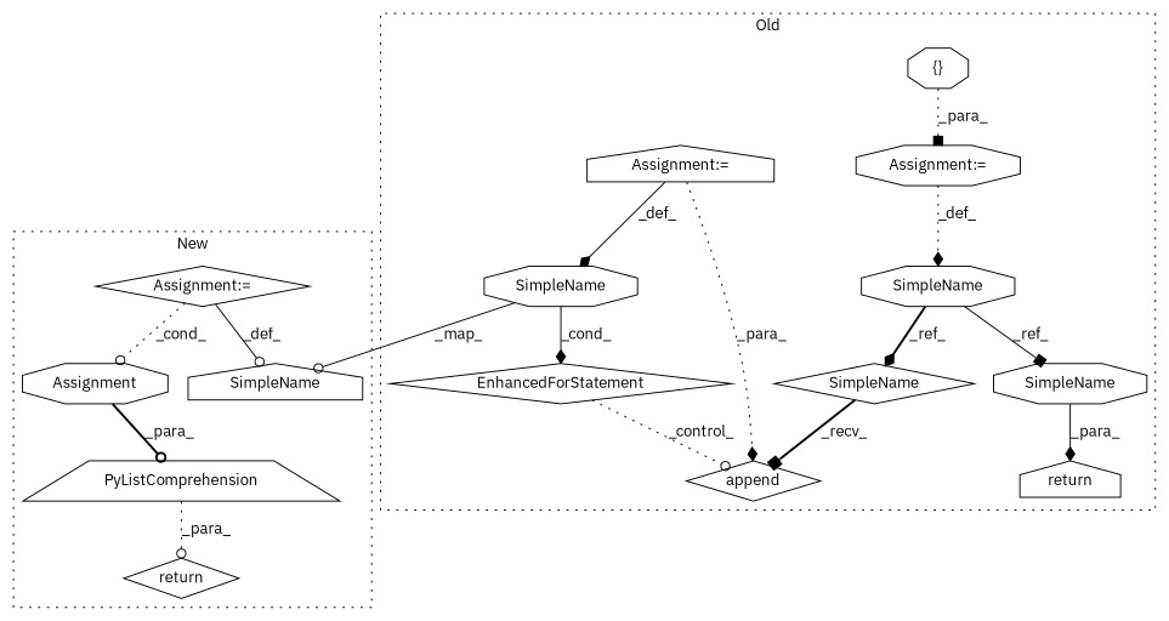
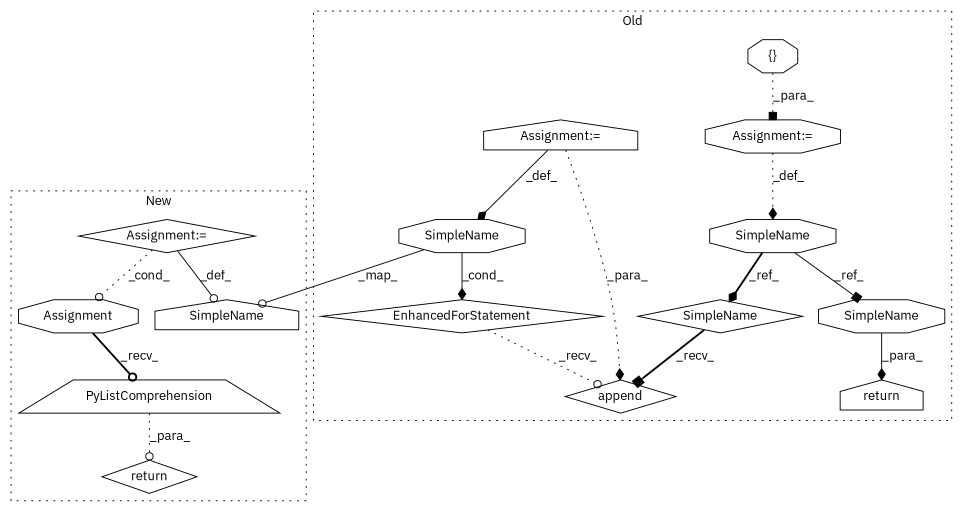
  digraph {
    fontname="IBM Plex Sans"
    node [a=42 fontname="IBM Plex Sans" l=7 s="7348,7438" shape=octagon]
    edge [arrowhead=diamond fontname="IBM Plex Sans" style=dotted]
    n1 [a=32 l="7,1" label=append s="7683,7699" shape=diamond]
    n2 [a=7 l=1 label="Assignment:=" s=7330]
    n3 [a=4 l=2 label="{}" s=7340]
    n4 [a=41 label=return s=7712 shape=house]
    n5 [a=70 l="53,2" label=EnhancedForStatement shape=diamond]
    n6 [a=7 l="53,2" label="Assignment:=" shape=house]
    n7 [label=SimpleName s=7405]
    n8 [l=17 label=SimpleName s=7313]
    n9 [l=17 label=SimpleName s=7665 shape=diamond]
    n10 [l=17 label=SimpleName s=7719]
    n11 [a=41 l=18 label=return s=7051 shape=diamond]
    n12 [a=7 l=45 label="Assignment:=" s=7166 shape=diamond]
    n13 [a=109 l=150 label=PyListComprehension s=7069 shape=trapezium]
    n14 [a=113 l=45 label=Assignment s=7166]
    n15 [label=SimpleName s=7169 shape=house]
    subgraph cluster_1 {
      label=Old
      style=dotted
      n1
      n2
      n3
      n4
      n5
      n6
      n7
      n8
      n9
      n10
    }
    subgraph cluster_2 {
      label=New
      style=dotted
      n11
      n12
      n13
      n14
      n15
    }
    n2 -> n8 [label=_def_]
    n3 -> n2 [arrowhead=box label=_para_]
-   n5 -> n1 [arrowhead=odot label=_control_]
+   n5 -> n1 [arrowhead=odot label=_recv_]
    n6 -> n1 [label=_para_]
    n6 -> n7 [label=_def_ style=solid]
    n7 -> n5 [label=_cond_ style=solid]
    n7 -> n15 [arrowhead=odot label=_map_ style=solid]
    n8 -> n9 [label=_ref_ style=bold]
    n8 -> n10 [arrowhead=box label=_ref_ style=solid]
    n9 -> n1 [arrowhead=box label=_recv_ style=bold]
    n10 -> n4 [label=_para_ style=solid]
    n12 -> n14 [arrowhead=odot label=_cond_]
    n12 -> n15 [arrowhead=odot label=_def_ style=solid]
    n13 -> n11 [arrowhead=odot label=_para_]
-   n14 -> n13 [arrowhead=odot label=_para_ style=bold]
+   n14 -> n13 [arrowhead=odot label=_recv_ style=bold]
  }
